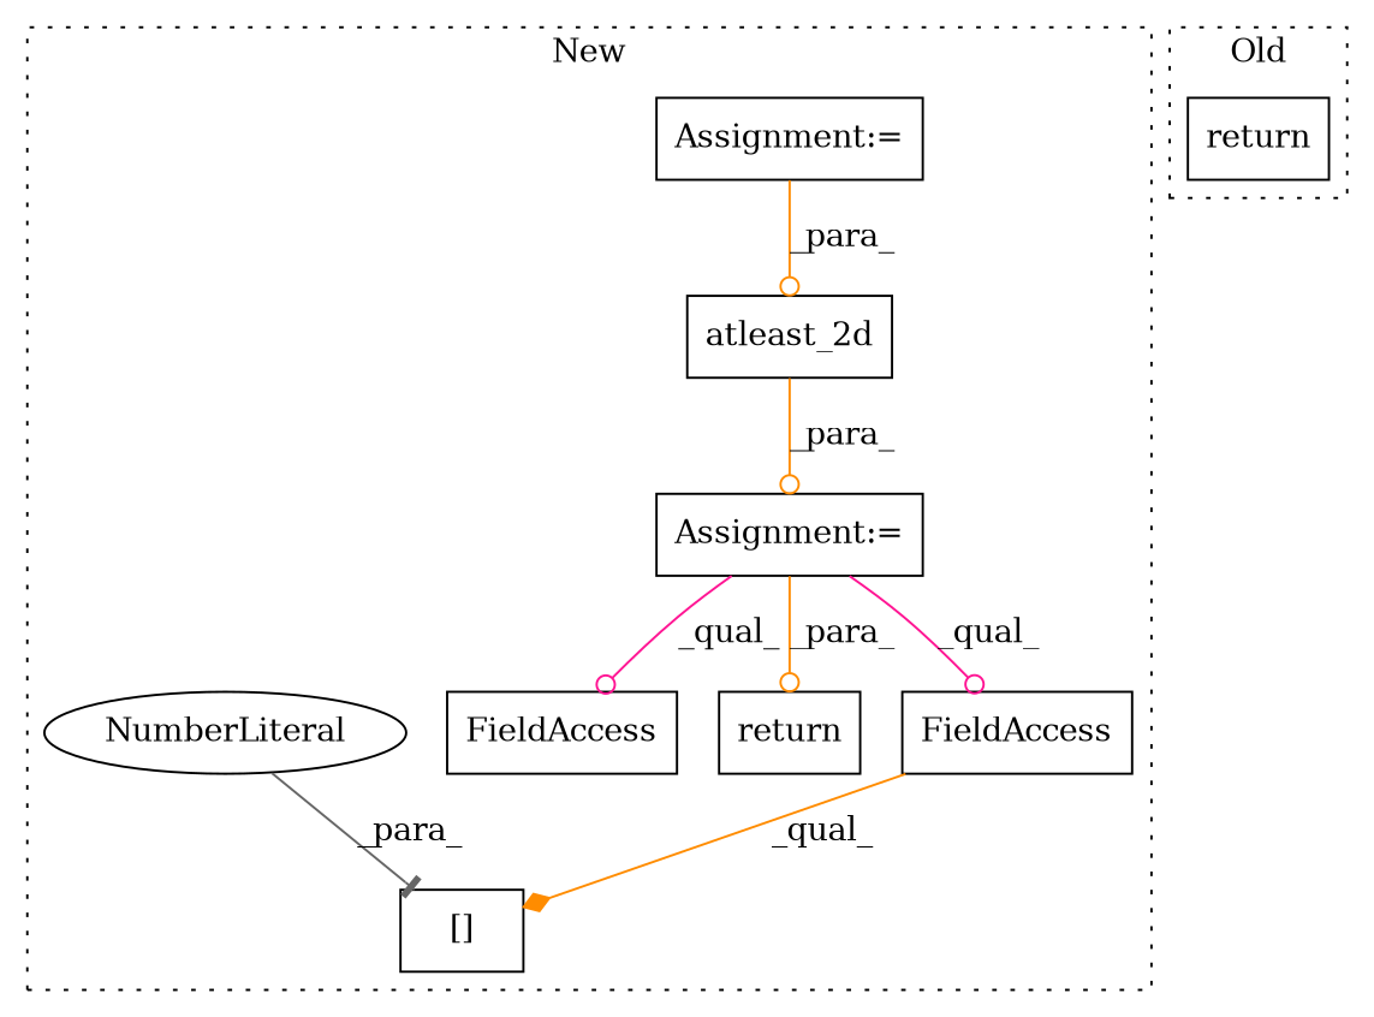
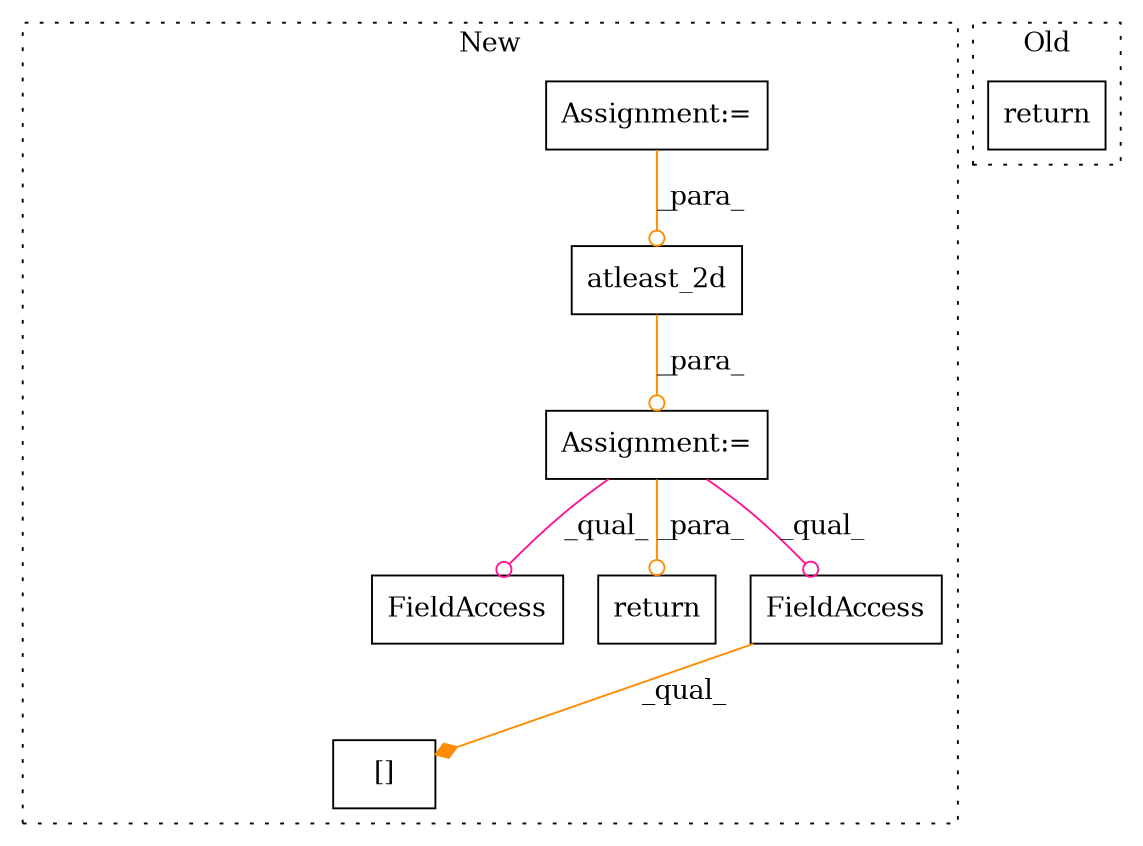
  digraph {
    node [a=22 l=7 shape=box]
    edge [color=darkorange arrowhead=odot]
    n1 [a=32 l="11,1" label=atleast_2d s="2641,2653"]
    n2 [label=FieldAccess s=2700]
    n3 [a=41 label=return s=3598]
    n4 [label=FieldAccess s=3098]
    n5 [a=7 l=1 label="Assignment:=" s=2523]
    n6 [a=7 l=1 label="Assignment:=" s=2634]
    n7 [a=2 l="8,1" label="[]" s="3098,3107"]
-   n8 [a=34 l=1 label=NumberLiteral s=3106 shape=ellipse]
    n9 [a=41 label=return s=2278]
    subgraph cluster_1 {
      label=New
      style=dotted
      n1
      n2
      n3
      n4
      n5
      n6
      n7
-     n8
    }
    subgraph cluster_2 {
      label=Old
      style=dotted
      n9
    }
    n1 -> n6 [label=_para_]
    n4 -> n7 [label=_qual_ arrowhead=diamond]
    n5 -> n1 [label=_para_]
    n6 -> n2 [label=_qual_ color=deeppink]
    n6 -> n3 [label=_para_]
    n6 -> n4 [label=_qual_ color=deeppink]
-   n8 -> n7 [label=_para_ color=gray40 arrowhead=tee]
  }
